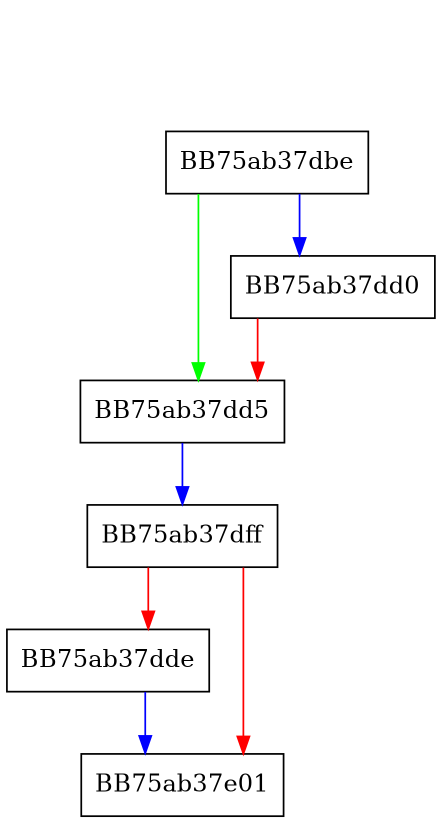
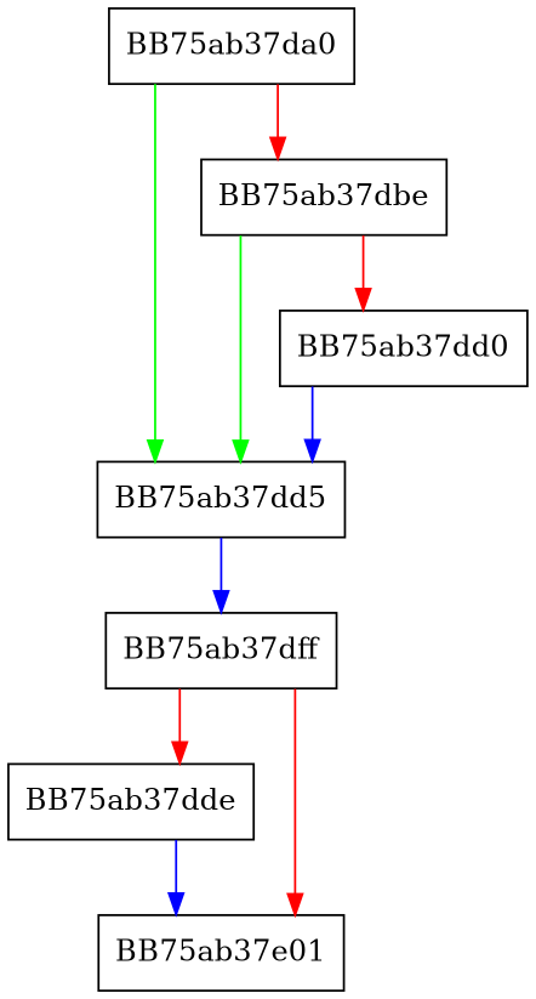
  digraph {
    splines=ortho
    node [shape=box]
    edge [color=red]
+   BB75ab37da0
    BB75ab37dd5
    BB75ab37dbe
    BB75ab37dff
    BB75ab37dd0
    BB75ab37dde
    BB75ab37e01
+   BB75ab37da0 -> BB75ab37dd5 [color=green]
+   BB75ab37da0 -> BB75ab37dbe
    BB75ab37dd5 -> BB75ab37dff [color=blue]
    BB75ab37dbe -> BB75ab37dd5 [color=green]
-   BB75ab37dbe -> BB75ab37dd0 [color=blue]
+   BB75ab37dbe -> BB75ab37dd0
    BB75ab37dff -> BB75ab37dde
    BB75ab37dff -> BB75ab37e01
-   BB75ab37dd0 -> BB75ab37dd5
+   BB75ab37dd0 -> BB75ab37dd5 [color=blue]
    BB75ab37dde -> BB75ab37e01 [color=blue]
  }
